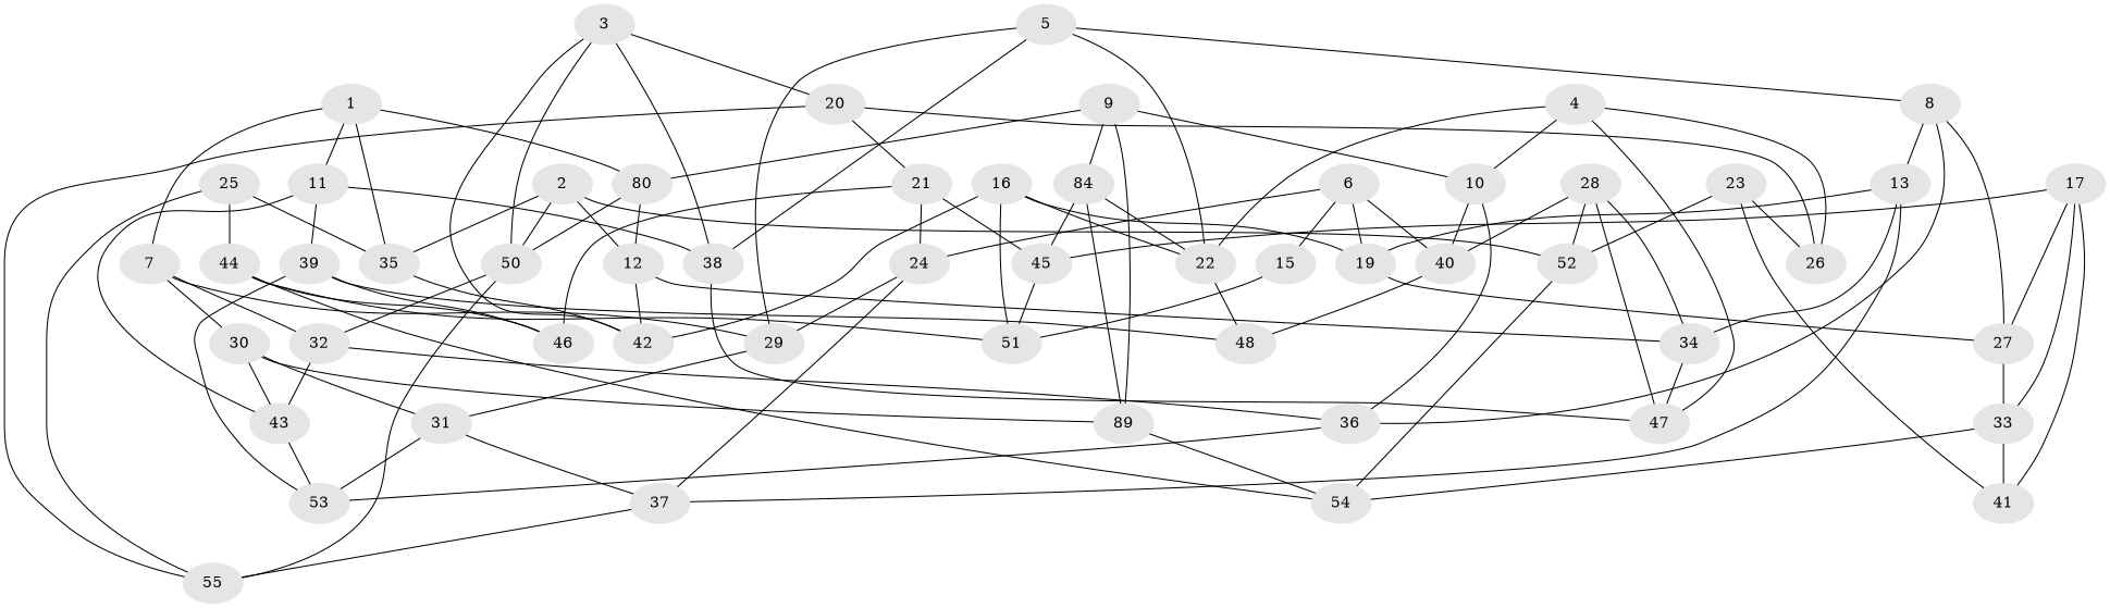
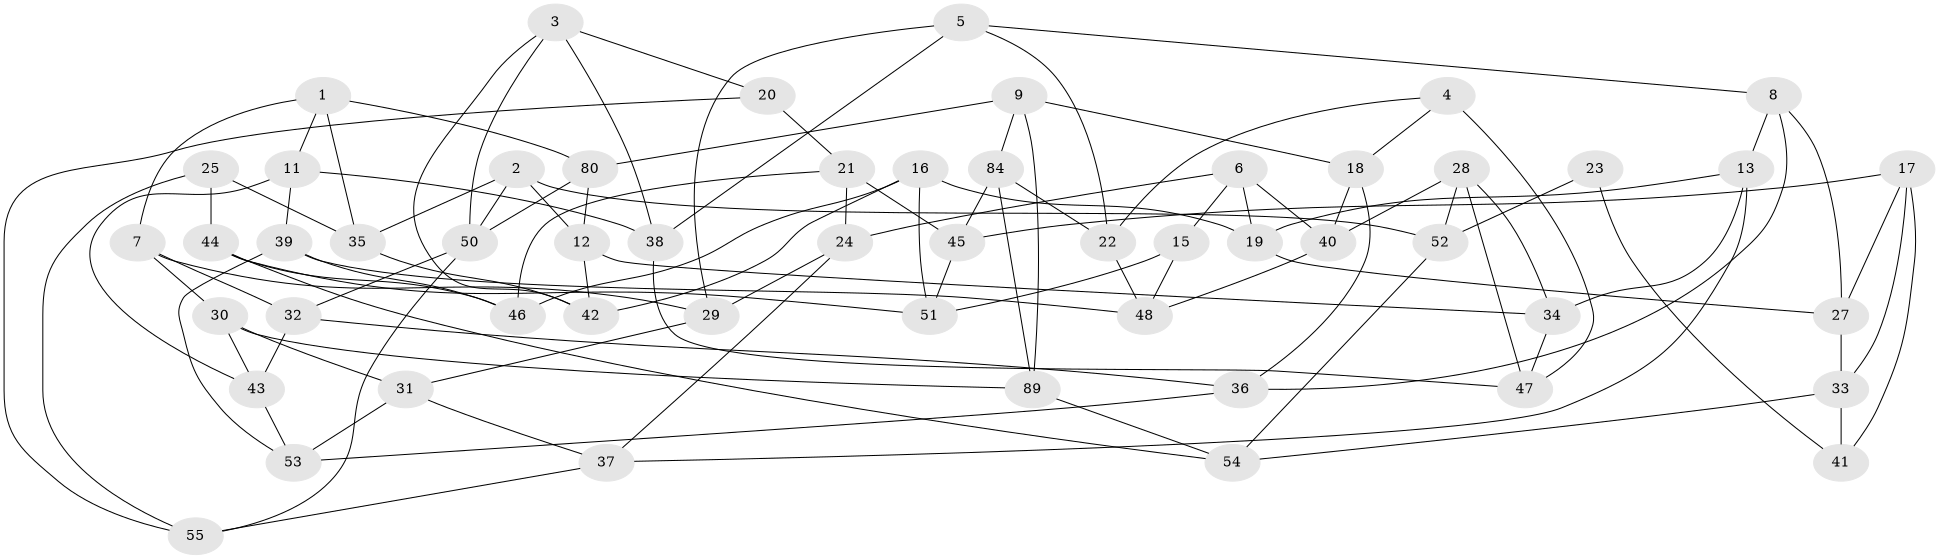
  graph {
    node [color=gray90 style=filled]
    1
    7
    n3 [label=80]
    11
    35
    29
    30
    32
    12
    50
    38
    39
    43
    42
    2
    52
    34
    55
    54
    3
    20
-   26
    21
    47
    4
-   18 [label=10]
+   18
    22
    40
    36
    48
    5
    8
    13
    27
    31
    6
    15
    19
    24
    51
    37
    n42 [label=89]
    33
    53
    9
    n46 [label=84]
    45
    46
    23
    41
    16
    17
    25
    44
    28
    1 -- 7
    1 -- n3
    1 -- 11
    1 -- 35
    7 -- 29
    7 -- 30
    7 -- 32
    n3 -- 12
    n3 -- 50
    11 -- 38
    11 -- 39
    11 -- 43
    35 -- 42
    29 -- 31
    30 -- 43
    30 -- 31
    30 -- n42
    32 -- 43
    32 -- 36
    12 -- 42
    12 -- 34
    50 -- 32
    50 -- 55
    38 -- 47
    39 -- 48
    39 -- 53
    39 -- 46
    43 -- 53
    2 -- 35
    2 -- 12
    2 -- 50
    2 -- 52
    52 -- 54
    34 -- 47
    3 -- 50
    3 -- 38
    3 -- 42
    3 -- 20
    20 -- 55
-   20 -- 26
    20 -- 21
    21 -- 24
    21 -- 45
    21 -- 46
-   4 -- 26
    4 -- 47
    4 -- 18
    4 -- 22
    18 -- 40
    18 -- 36
    22 -- 48
    40 -- 48
    36 -- 53
    5 -- 29
    5 -- 38
    5 -- 22
    5 -- 8
    8 -- 36
    8 -- 13
    8 -- 27
    13 -- 34
    13 -- 19
    13 -- 37
    27 -- 33
    31 -- 37
    31 -- 53
    6 -- 40
    6 -- 15
    6 -- 19
    6 -- 24
+   15 -- 48
    15 -- 51
    19 -- 27
    24 -- 29
    24 -- 37
    37 -- 55
    n42 -- 54
    33 -- 54
    33 -- 41
    9 -- n3
    9 -- 18
    9 -- n42
    9 -- n46
    n46 -- 22
    n46 -- n42
    n46 -- 45
    45 -- 51
    23 -- 52
-   23 -- 26
    23 -- 41
    16 -- 42
    16 -- 19
    16 -- 51
-   16 -- 22
+   16 -- 46
    17 -- 27
    17 -- 33
    17 -- 45
    17 -- 41
    25 -- 35
    25 -- 55
    25 -- 44
    44 -- 54
    44 -- 51
    44 -- 46
    28 -- 52
    28 -- 34
    28 -- 47
    28 -- 40
  }
